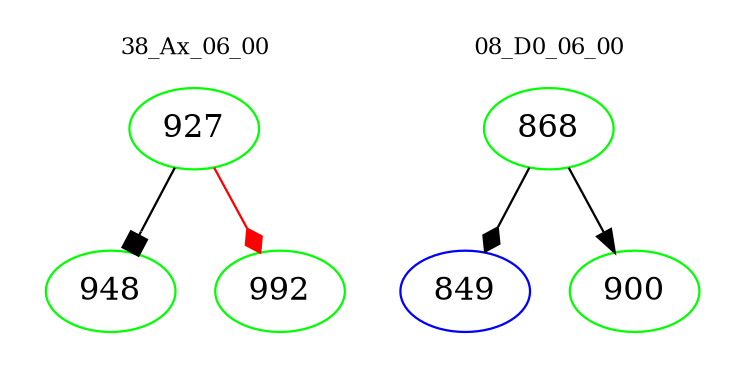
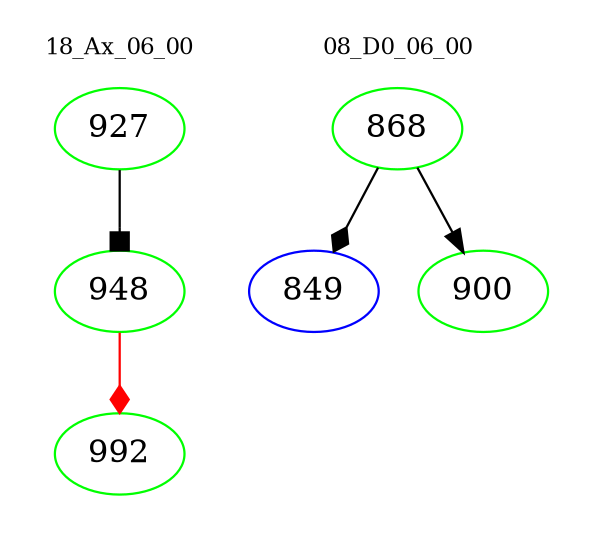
  digraph {
    node [color=green]
    edge [arrowhead=diamond color=black]
    n1 [label=948]
    n2 [label=927]
    n3 [label=992]
    n4 [label=868]
    n5 [color=blue label=849]
    n6 [label=900]
    subgraph cluster_1 {
      color=white
      fontsize=10
-     label="38_Ax_06_00"
+     label="18_Ax_06_00"
      n1
      n2
      n3
    }
    subgraph cluster_2 {
      color=white
      fontsize=10
      label="08_D0_06_00"
      n4
      n5
      n6
    }
-   n2 -> n3 [color=red]
+   n1 -> n3 [color=red]
    n2 -> n1 [arrowhead=box]
    n4 -> n5
    n4 -> n6 [arrowhead=normal]
  }
